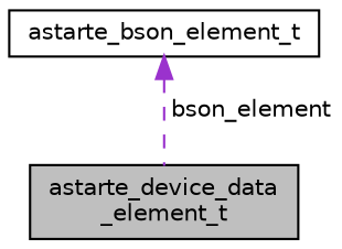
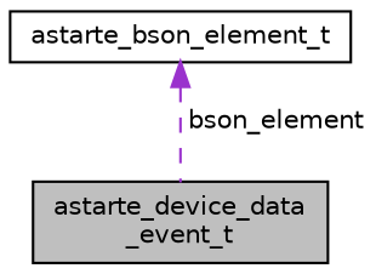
  digraph {
    node [color=black fontname=Helvetica fontsize=10 shape=record style=filled]
-   n1 [fillcolor=grey75 fontcolor=black height=0.2 label="astarte_device_data\l_element_t" width=0.4]
+   n1 [fillcolor=grey75 fontcolor=black height=0.2 label="astarte_device_data\l_event_t" width=0.4]
    n2 [fillcolor=white height=0.2 label=astarte_bson_element_t width=0.4]
    n2 -> n1 [color=darkorchid3 dir=back fontname=Helvetica fontsize=10 label=" bson_element" labelfontname=Helvetica labelfontsize=10 style=dashed]
  }
